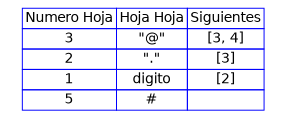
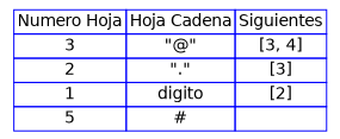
  digraph {
    fontname="DejaVu Sans"
-   n1 [label=<       <table border='0' cellborder='1' color='blue' cellspacing='0'>         <tr><td>Numero Hoja</td><td>Hoja Hoja</td><td>Siguientes</td></tr><tr><td>3</td><td>"@"</td><td>[3, 4]</td></tr><tr><td>2</td><td>"."</td><td>[3]</td></tr><tr><td>1</td><td>digito</td><td>[2]</td></tr><tr><td>5</td><td>#</td><td></td></tr>        </table>      > shape=plaintext fontname="DejaVu Sans"]
+   n1 [label=<       <table border='0' cellborder='1' color='blue' cellspacing='0'>         <tr><td>Numero Hoja</td><td>Hoja Cadena</td><td>Siguientes</td></tr><tr><td>3</td><td>"@"</td><td>[3, 4]</td></tr><tr><td>2</td><td>"."</td><td>[3]</td></tr><tr><td>1</td><td>digito</td><td>[2]</td></tr><tr><td>5</td><td>#</td><td></td></tr>        </table>      > shape=plaintext fontname="DejaVu Sans"]
  }
